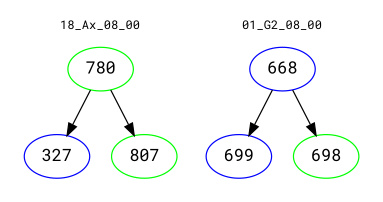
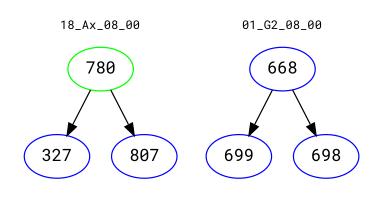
  digraph {
    fontname="Roboto Mono"
    node [color=green fontname="Roboto Mono"]
    edge [color=black fontname="Roboto Mono"]
    n1 [label=780]
    n2 [color=blue label=327]
-   n3 [label=807]
+   n3 [color=blue label=807]
    n4 [color=blue label=668]
    n5 [color=blue label=699]
-   n6 [label=698]
+   n6 [color=blue label=698]
    subgraph cluster_1 {
      color=white
      fontsize=10
      label="18_Ax_08_00"
      n1
      n2
      n3
    }
    subgraph cluster_2 {
      color=white
      fontsize=10
      label="01_G2_08_00"
      n4
      n5
      n6
    }
    n1 -> n2
    n1 -> n3
    n4 -> n5
    n4 -> n6
  }
